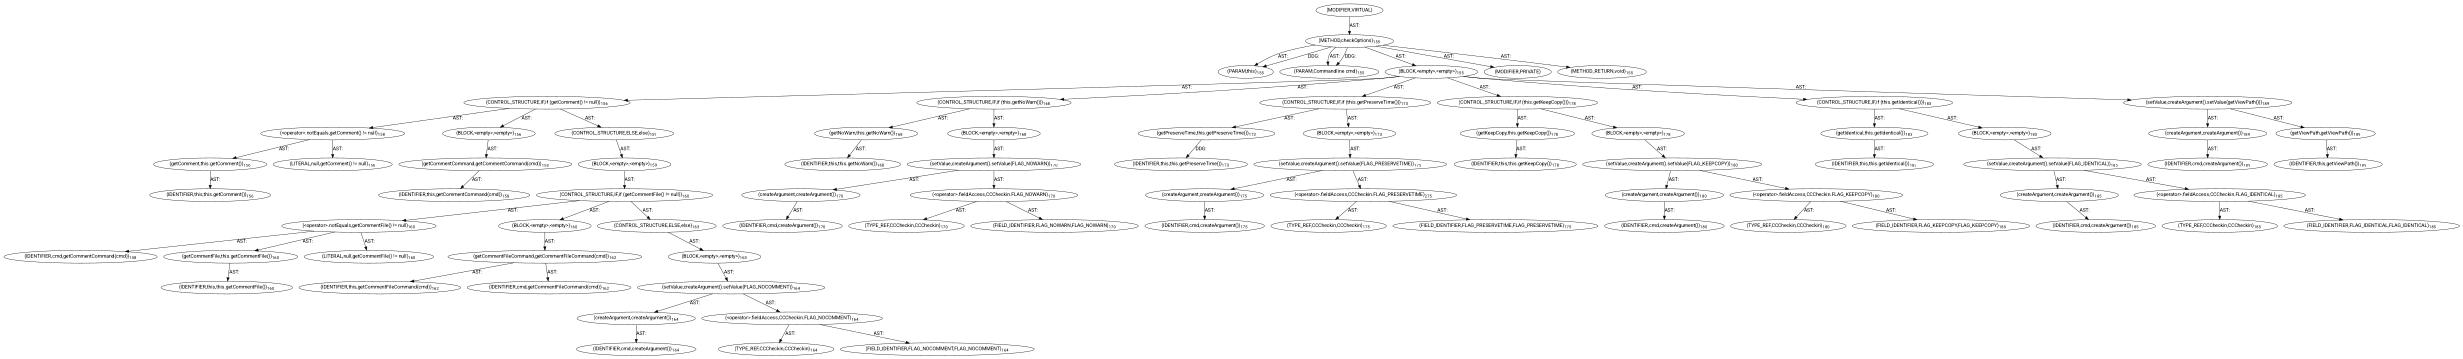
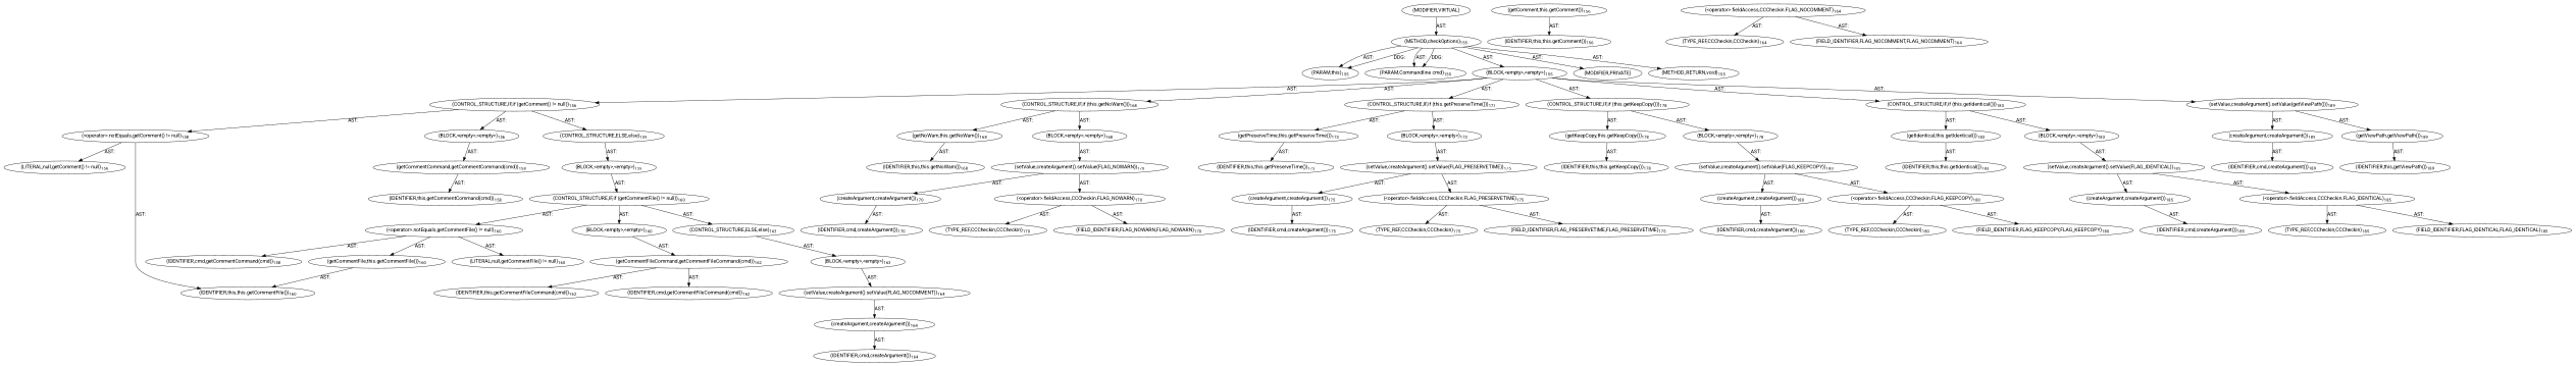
  digraph {
    fontname=Roboto
    node [fontname=Roboto]
    edge [fontname=Roboto]
    n1 [label=<(METHOD,checkOptions)<SUB>155</SUB>>]
    n2 [label=<(PARAM,this)<SUB>155</SUB>>]
    n3 [label=<(PARAM,Commandline cmd)<SUB>155</SUB>>]
    n4 [label=<(BLOCK,&lt;empty&gt;,&lt;empty&gt;)<SUB>155</SUB>>]
    n5 [label=<(MODIFIER,PRIVATE)>]
    n6 [label=<(METHOD_RETURN,void)<SUB>155</SUB>>]
    n7 [label=<(CONTROL_STRUCTURE,IF,if (getComment() != null))<SUB>156</SUB>>]
    n8 [label=<(CONTROL_STRUCTURE,IF,if (this.getNoWarn()))<SUB>168</SUB>>]
    n9 [label=<(CONTROL_STRUCTURE,IF,if (this.getPreserveTime()))<SUB>173</SUB>>]
    n10 [label=<(CONTROL_STRUCTURE,IF,if (this.getKeepCopy()))<SUB>178</SUB>>]
    n11 [label=<(CONTROL_STRUCTURE,IF,if (this.getIdentical()))<SUB>183</SUB>>]
    n12 [label=<(setValue,createArgument().setValue(getViewPath()))<SUB>189</SUB>>]
    n13 [label=<(MODIFIER,VIRTUAL)>]
    n14 [label=<(&lt;operator&gt;.notEquals,getComment() != null)<SUB>158</SUB>>]
    n15 [label=<(BLOCK,&lt;empty&gt;,&lt;empty&gt;)<SUB>156</SUB>>]
    n16 [label=<(CONTROL_STRUCTURE,ELSE,else)<SUB>159</SUB>>]
    n17 [label=<(getNoWarn,this.getNoWarn())<SUB>168</SUB>>]
    n18 [label=<(BLOCK,&lt;empty&gt;,&lt;empty&gt;)<SUB>168</SUB>>]
    n19 [label=<(getPreserveTime,this.getPreserveTime())<SUB>173</SUB>>]
    n20 [label=<(BLOCK,&lt;empty&gt;,&lt;empty&gt;)<SUB>173</SUB>>]
    n21 [label=<(getKeepCopy,this.getKeepCopy())<SUB>178</SUB>>]
    n22 [label=<(BLOCK,&lt;empty&gt;,&lt;empty&gt;)<SUB>178</SUB>>]
    n23 [label=<(getIdentical,this.getIdentical())<SUB>183</SUB>>]
    n24 [label=<(BLOCK,&lt;empty&gt;,&lt;empty&gt;)<SUB>183</SUB>>]
    n25 [label=<(createArgument,createArgument())<SUB>189</SUB>>]
    n26 [label=<(getViewPath,getViewPath())<SUB>189</SUB>>]
    n27 [label=<(getComment,this.getComment())<SUB>156</SUB>>]
    n28 [label=<(LITERAL,null,getComment() != null)<SUB>156</SUB>>]
    n29 [label=<(getCommentCommand,getCommentCommand(cmd))<SUB>158</SUB>>]
    n30 [label=<(BLOCK,&lt;empty&gt;,&lt;empty&gt;)<SUB>159</SUB>>]
    n31 [label=<(IDENTIFIER,this,this.getComment())<SUB>156</SUB>>]
    n32 [label=<(IDENTIFIER,this,getCommentCommand(cmd))<SUB>158</SUB>>]
    n33 [label=<(IDENTIFIER,cmd,getCommentCommand(cmd))<SUB>158</SUB>>]
    n34 [label=<(CONTROL_STRUCTURE,IF,if (getCommentFile() != null))<SUB>160</SUB>>]
    n35 [label=<(&lt;operator&gt;.notEquals,getCommentFile() != null)<SUB>160</SUB>>]
    n36 [label=<(BLOCK,&lt;empty&gt;,&lt;empty&gt;)<SUB>160</SUB>>]
    n37 [label=<(CONTROL_STRUCTURE,ELSE,else)<SUB>163</SUB>>]
    n38 [label=<(getCommentFile,this.getCommentFile())<SUB>160</SUB>>]
    n39 [label=<(LITERAL,null,getCommentFile() != null)<SUB>160</SUB>>]
    n40 [label=<(getCommentFileCommand,getCommentFileCommand(cmd))<SUB>162</SUB>>]
    n41 [label=<(BLOCK,&lt;empty&gt;,&lt;empty&gt;)<SUB>163</SUB>>]
    n42 [label=<(IDENTIFIER,this,this.getCommentFile())<SUB>160</SUB>>]
    n43 [label=<(IDENTIFIER,this,getCommentFileCommand(cmd))<SUB>162</SUB>>]
    n44 [label=<(IDENTIFIER,cmd,getCommentFileCommand(cmd))<SUB>162</SUB>>]
    n45 [label=<(setValue,createArgument().setValue(FLAG_NOCOMMENT))<SUB>164</SUB>>]
    n46 [label=<(createArgument,createArgument())<SUB>164</SUB>>]
    n47 [label=<(&lt;operator&gt;.fieldAccess,CCCheckin.FLAG_NOCOMMENT)<SUB>164</SUB>>]
    n48 [label=<(IDENTIFIER,cmd,createArgument())<SUB>164</SUB>>]
    n49 [label=<(TYPE_REF,CCCheckin,CCCheckin)<SUB>164</SUB>>]
    n50 [label=<(FIELD_IDENTIFIER,FLAG_NOCOMMENT,FLAG_NOCOMMENT)<SUB>164</SUB>>]
    n51 [label=<(IDENTIFIER,this,this.getNoWarn())<SUB>168</SUB>>]
    n52 [label=<(setValue,createArgument().setValue(FLAG_NOWARN))<SUB>170</SUB>>]
    n53 [label=<(createArgument,createArgument())<SUB>170</SUB>>]
    n54 [label=<(&lt;operator&gt;.fieldAccess,CCCheckin.FLAG_NOWARN)<SUB>170</SUB>>]
    n55 [label=<(IDENTIFIER,cmd,createArgument())<SUB>170</SUB>>]
    n56 [label=<(TYPE_REF,CCCheckin,CCCheckin)<SUB>170</SUB>>]
    n57 [label=<(FIELD_IDENTIFIER,FLAG_NOWARN,FLAG_NOWARN)<SUB>170</SUB>>]
    n58 [label=<(IDENTIFIER,this,this.getPreserveTime())<SUB>173</SUB>>]
    n59 [label=<(setValue,createArgument().setValue(FLAG_PRESERVETIME))<SUB>175</SUB>>]
    n60 [label=<(createArgument,createArgument())<SUB>175</SUB>>]
-   n61 [label=<(&lt;operator&gt;.fieldAccess,CCCheckin.FLAG_PRESERVETIME)<SUB>275</SUB>>]
+   n61 [label=<(&lt;operator&gt;.fieldAccess,CCCheckin.FLAG_PRESERVETIME)<SUB>175</SUB>>]
    n62 [label=<(IDENTIFIER,cmd,createArgument())<SUB>175</SUB>>]
    n63 [label=<(TYPE_REF,CCCheckin,CCCheckin)<SUB>175</SUB>>]
    n64 [label=<(FIELD_IDENTIFIER,FLAG_PRESERVETIME,FLAG_PRESERVETIME)<SUB>175</SUB>>]
    n65 [label=<(IDENTIFIER,this,this.getKeepCopy())<SUB>178</SUB>>]
    n66 [label=<(setValue,createArgument().setValue(FLAG_KEEPCOPY))<SUB>180</SUB>>]
    n67 [label=<(createArgument,createArgument())<SUB>180</SUB>>]
    n68 [label=<(&lt;operator&gt;.fieldAccess,CCCheckin.FLAG_KEEPCOPY)<SUB>180</SUB>>]
    n69 [label=<(IDENTIFIER,cmd,createArgument())<SUB>180</SUB>>]
    n70 [label=<(TYPE_REF,CCCheckin,CCCheckin)<SUB>180</SUB>>]
    n71 [label=<(FIELD_IDENTIFIER,FLAG_KEEPCOPY,FLAG_KEEPCOPY)<SUB>180</SUB>>]
    n72 [label=<(IDENTIFIER,this,this.getIdentical())<SUB>183</SUB>>]
    n73 [label=<(setValue,createArgument().setValue(FLAG_IDENTICAL))<SUB>185</SUB>>]
    n74 [label=<(createArgument,createArgument())<SUB>185</SUB>>]
    n75 [label=<(&lt;operator&gt;.fieldAccess,CCCheckin.FLAG_IDENTICAL)<SUB>185</SUB>>]
    n76 [label=<(IDENTIFIER,cmd,createArgument())<SUB>185</SUB>>]
    n77 [label=<(TYPE_REF,CCCheckin,CCCheckin)<SUB>185</SUB>>]
    n78 [label=<(FIELD_IDENTIFIER,FLAG_IDENTICAL,FLAG_IDENTICAL)<SUB>185</SUB>>]
    n79 [label=<(IDENTIFIER,cmd,createArgument())<SUB>189</SUB>>]
    n80 [label=<(IDENTIFIER,this,getViewPath())<SUB>189</SUB>>]
    n1 -> n2 [label="AST: "]
    n1 -> n2 [label="DDG: "]
    n1 -> n3 [label="AST: "]
    n1 -> n3 [label="DDG: "]
    n1 -> n4 [label="AST: "]
    n1 -> n5 [label="AST: "]
    n1 -> n6 [label="AST: "]
    n4 -> n7 [label="AST: "]
    n4 -> n8 [label="AST: "]
    n4 -> n9 [label="AST: "]
    n4 -> n10 [label="AST: "]
    n4 -> n11 [label="AST: "]
    n4 -> n12 [label="AST: "]
    n7 -> n14 [label="AST: "]
    n7 -> n15 [label="AST: "]
    n7 -> n16 [label="AST: "]
    n8 -> n17 [label="AST: "]
    n8 -> n18 [label="AST: "]
    n9 -> n19 [label="AST: "]
    n9 -> n20 [label="AST: "]
    n10 -> n21 [label="AST: "]
    n10 -> n22 [label="AST: "]
    n11 -> n23 [label="AST: "]
    n11 -> n24 [label="AST: "]
    n12 -> n25 [label="AST: "]
    n12 -> n26 [label="AST: "]
    n13 -> n1 [label="AST: "]
-   n14 -> n27 [label="AST: "]
+   n14 -> n42 [label="AST: "]
    n14 -> n28 [label="AST: "]
    n15 -> n29 [label="AST: "]
    n16 -> n30 [label="AST: "]
    n17 -> n51 [label="AST: "]
    n18 -> n52 [label="AST: "]
-   n19 -> n58 [label="DDG: "]
+   n19 -> n58 [label="AST: "]
    n20 -> n59 [label="AST: "]
    n21 -> n65 [label="AST: "]
    n22 -> n66 [label="AST: "]
    n23 -> n72 [label="AST: "]
    n24 -> n73 [label="AST: "]
    n25 -> n79 [label="AST: "]
    n26 -> n80 [label="AST: "]
    n27 -> n31 [label="AST: "]
    n29 -> n32 [label="AST: "]
    n30 -> n34 [label="AST: "]
    n34 -> n35 [label="AST: "]
    n34 -> n36 [label="AST: "]
    n34 -> n37 [label="AST: "]
    n35 -> n33 [label="AST: "]
    n35 -> n38 [label="AST: "]
    n35 -> n39 [label="AST: "]
    n36 -> n40 [label="AST: "]
    n37 -> n41 [label="AST: "]
    n38 -> n42 [label="AST: "]
    n40 -> n43 [label="AST: "]
    n40 -> n44 [label="AST: "]
    n41 -> n45 [label="AST: "]
    n45 -> n46 [label="AST: "]
-   n45 -> n47 [label="AST: "]
    n46 -> n48 [label="AST: "]
    n47 -> n49 [label="AST: "]
    n47 -> n50 [label="AST: "]
    n52 -> n53 [label="AST: "]
    n52 -> n54 [label="AST: "]
    n53 -> n55 [label="AST: "]
    n54 -> n56 [label="AST: "]
    n54 -> n57 [label="AST: "]
    n59 -> n60 [label="AST: "]
    n59 -> n61 [label="AST: "]
    n60 -> n62 [label="AST: "]
    n61 -> n63 [label="AST: "]
    n61 -> n64 [label="AST: "]
    n66 -> n67 [label="AST: "]
    n66 -> n68 [label="AST: "]
    n67 -> n69 [label="AST: "]
    n68 -> n70 [label="AST: "]
    n68 -> n71 [label="AST: "]
    n73 -> n74 [label="AST: "]
    n73 -> n75 [label="AST: "]
    n74 -> n76 [label="AST: "]
    n75 -> n77 [label="AST: "]
    n75 -> n78 [label="AST: "]
  }
